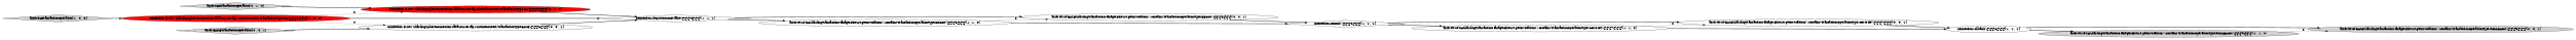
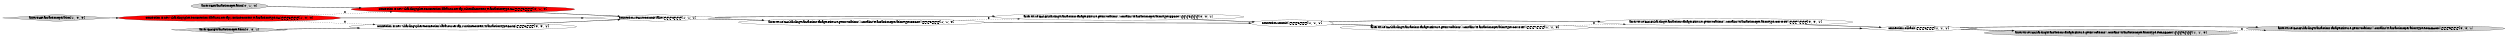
  digraph {
    rankdir=LR
    node [fillcolor=white shape=ellipse style=filled]
    edge [style=bold]
    n1 [label="assertTrue(BASEShardingTransactionManagerFixture.getInvocations().contains(TransactionOperationType.BEGIN))@@@5@@@['0', '0', '1']"]
-   n2 [label="connection.commit()@@@6@@@['1', '1', '1']" shape=diamond]
+   n2 [label="connection.commit()@@@6@@@['1', '1', '1']"]
    n3 [label="assertTrue(BASEShardingTransactionManagerFixture.getInvocations().contains(TransactionOperationType.COMMIT))@@@7@@@['0', '0', '1']"]
    n4 [label="assertTrue(XAShardingTransactionManagerFixture.getInvocations().contains(TransactionOperationType.COMMIT))@@@7@@@['1', '1', '0']"]
    n5 [fillcolor=lightgray label="assertTrue(BASEShardingTransactionManagerFixture.getInvocations().contains(TransactionOperationType.ROLLBACK))@@@9@@@['0', '0', '1']"]
    n6 [label="connection = new ShardingSphereConnection(dataSourceMap,runtimeContext,TransactionType.BASE)@@@3@@@['0', '0', '1']"]
    n7 [label="connection.setAutoCommit(false)@@@4@@@['1', '1', '1']" shape=diamond]
    n8 [label="assertTrue(XAShardingTransactionManagerFixture.getInvocations().contains(TransactionOperationType.BEGIN))@@@5@@@['1', '1', '0']"]
-   n9 [label="connection.rollback()@@@8@@@['1', '1', '1']"]
+   n9 [label="connection.rollback()@@@8@@@['1', '1', '1']" shape=diamond]
    n10 [fillcolor=lightgray label="assertTrue(XAShardingTransactionManagerFixture.getInvocations().contains(TransactionOperationType.ROLLBACK))@@@9@@@['1', '1', '0']"]
    n11 [fillcolor=red label="connection = new ShardingSphereConnection(dataSourceMap,runtimeContext,TransactionType.XA)@@@3@@@['1', '0', '0']"]
    n12 [fillcolor=red label="connection = new ShardingSphereConnection(dataSourceMap,schemaContexts,TransactionType.XA)@@@3@@@['0', '1', '0']"]
-   n13 [fillcolor=lightgray label="assertXATransactionOperation['0', '1', '0']" shape=diamond]
+   n13 [fillcolor=lightgray label="assertXATransactionOperation['0', '1', '0']"]
    n14 [fillcolor=lightgray label="assertXATransactionOperation['1', '0', '0']" shape=diamond]
    n15 [fillcolor=lightgray label="assertBASETransactionOperation['0', '0', '1']" shape=diamond]
    n1 -> n2
    n2 -> n3
    n2 -> n4
    n3 -> n9
    n4 -> n3 [label=0 style=dashed]
    n4 -> n9
    n6 -> n7
    n7 -> n1
    n7 -> n8
    n8 -> n1 [label=0 style=dashed]
    n8 -> n2
    n9 -> n5
    n9 -> n10
    n10 -> n5 [label=0 style=dashed]
    n11 -> n6 [label=0 style=dashed]
    n11 -> n7
    n11 -> n12 [label=0 style=dashed]
    n12 -> n7
    n13 -> n12
    n14 -> n11
    n15 -> n6
  }
